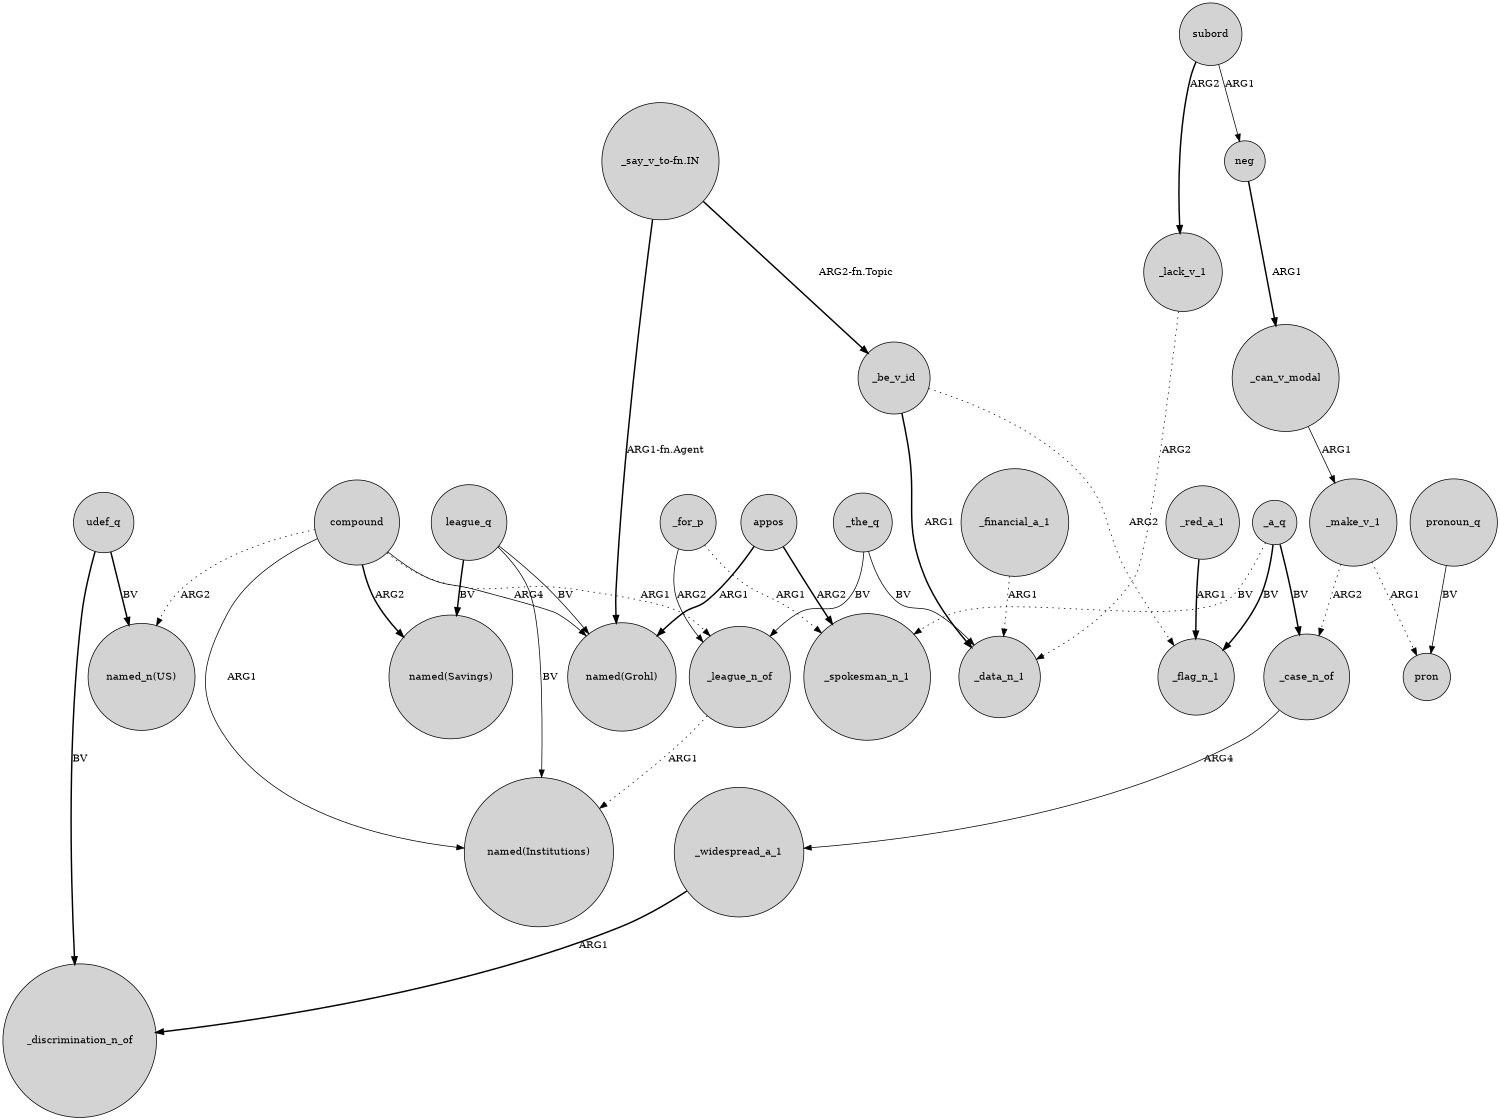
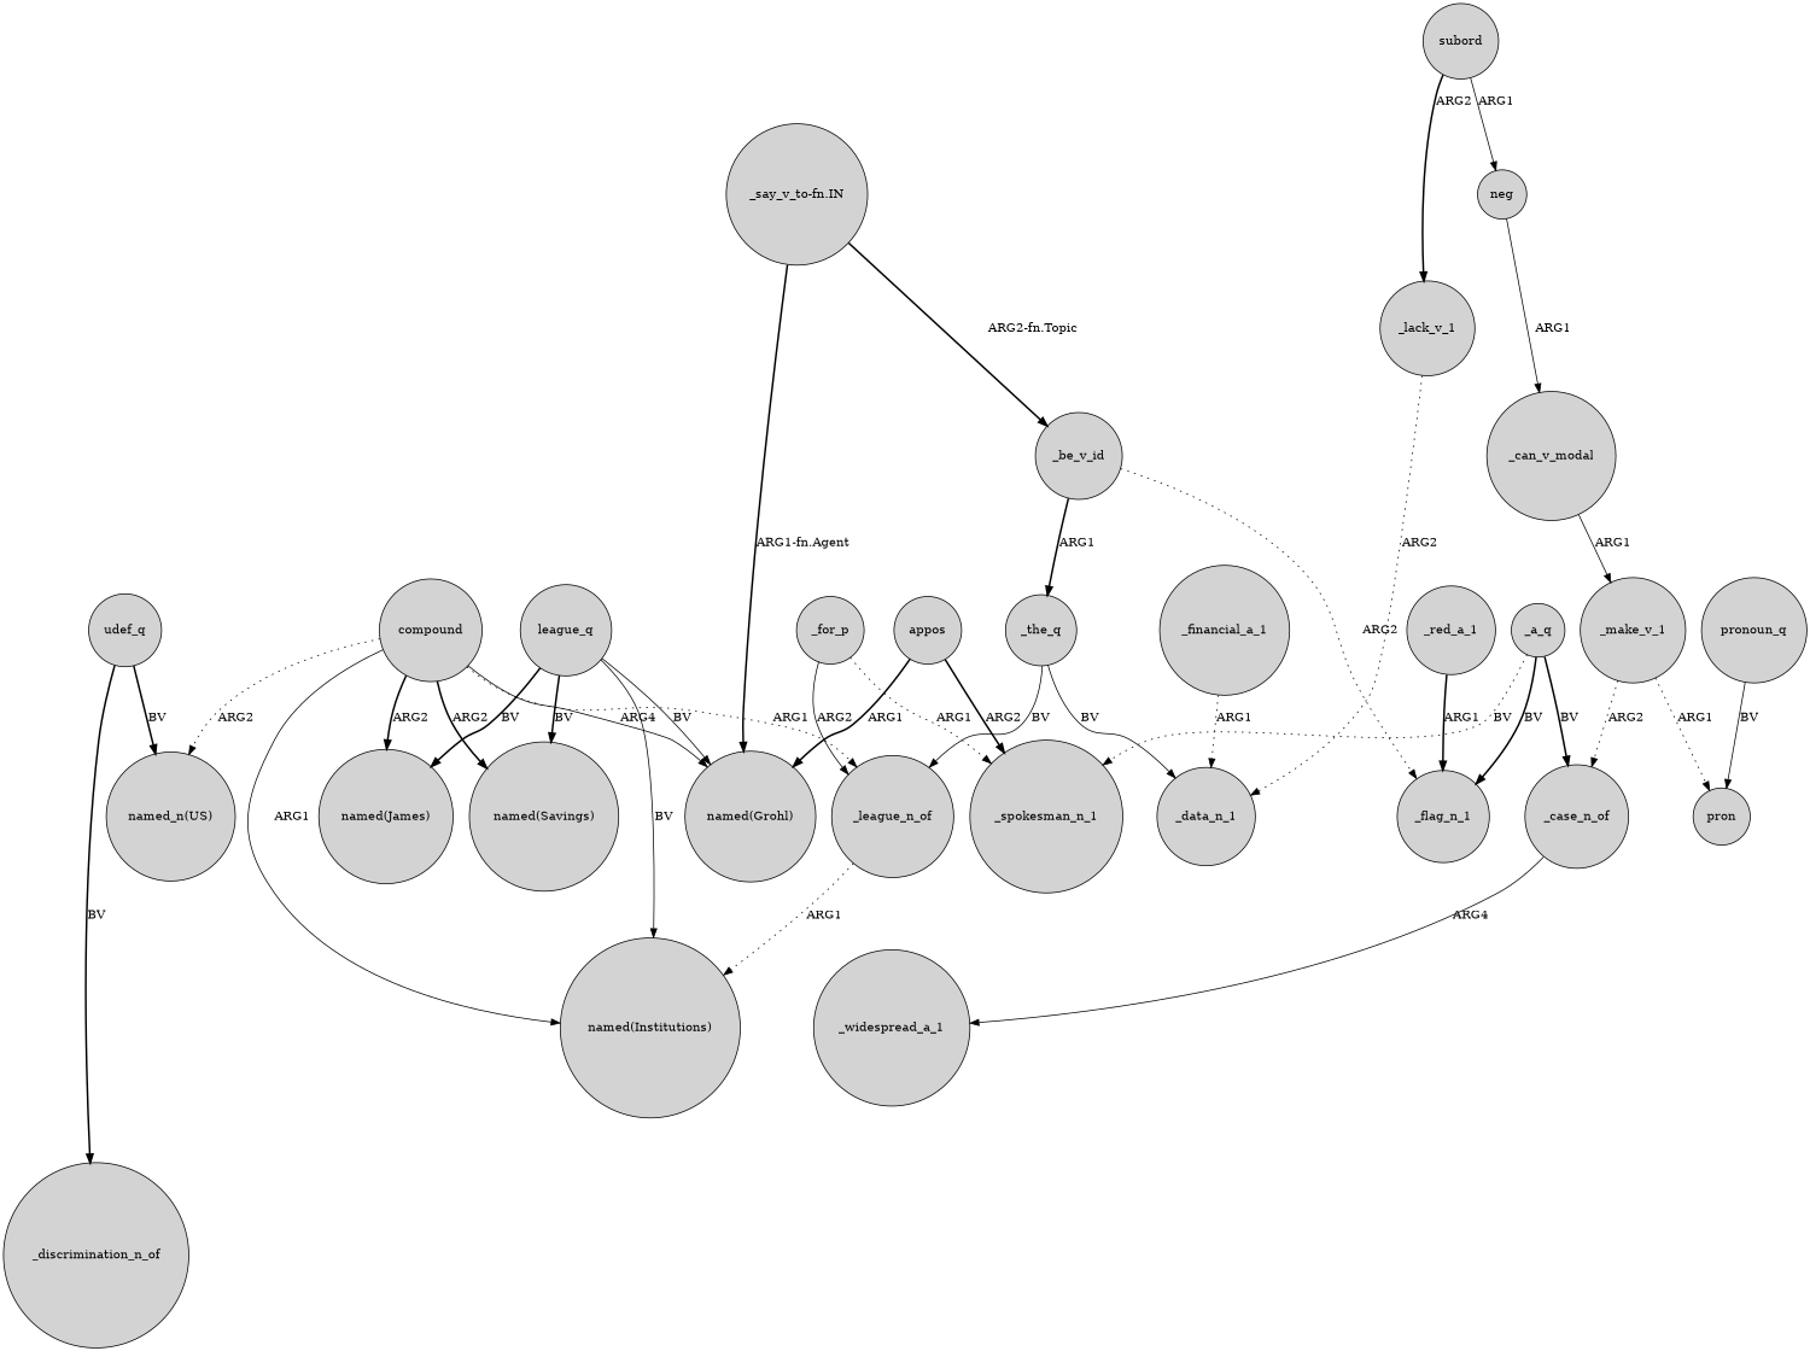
  digraph {
    node [shape=circle style=filled]
    edge [style=bold]
    _make_v_1
    _case_n_of
    pron
    _widespread_a_1
    _discrimination_n_of
    subord
    _lack_v_1
    neg
    _data_n_1
    _can_v_modal
    appos
    _spokesman_n_1
    "named(Grohl)"
    _for_p
    _league_n_of
    "named(Institutions)"
    udef_q
    "named_n(US)"
    _red_a_1
    _flag_n_1
    _financial_a_1
    "_say_v_to-fn.IN"
    _be_v_id
    _a_q
    compound
+   "named(James)"
    "named(Savings)"
    _the_q
    pronoun_q
    n30 [label=league_q]
    _make_v_1 -> _case_n_of [label=ARG2 style=dotted]
    _make_v_1 -> pron [label=ARG1 style=dotted]
    _case_n_of -> _widespread_a_1 [label=ARG4 style=solid]
-   _widespread_a_1 -> _discrimination_n_of [label=ARG1]
    subord -> _lack_v_1 [label=ARG2]
    subord -> neg [label=ARG1 style=solid]
    _lack_v_1 -> _data_n_1 [label=ARG2 style=dotted]
-   neg -> _can_v_modal [label=ARG1]
+   neg -> _can_v_modal [label=ARG1 style=solid]
    _can_v_modal -> _make_v_1 [label=ARG1 style=solid]
    appos -> _spokesman_n_1 [label=ARG2]
    appos -> "named(Grohl)" [label=ARG1]
    _for_p -> _spokesman_n_1 [label=ARG1 style=dotted]
    _for_p -> _league_n_of [label=ARG2 style=solid]
    _league_n_of -> "named(Institutions)" [label=ARG1 style=dotted]
    udef_q -> _discrimination_n_of [label=BV]
    udef_q -> "named_n(US)" [label=BV]
    _red_a_1 -> _flag_n_1 [label=ARG1]
    _financial_a_1 -> _data_n_1 [label=ARG1 style=dotted]
    "_say_v_to-fn.IN" -> "named(Grohl)" [label="ARG1-fn.Agent"]
    "_say_v_to-fn.IN" -> _be_v_id [label="ARG2-fn.Topic"]
-   _be_v_id -> _data_n_1 [label=ARG1]
+   _be_v_id -> _the_q [label=ARG1]
    _be_v_id -> _flag_n_1 [label=ARG2 style=dotted]
    _a_q -> _case_n_of [label=BV]
    _a_q -> _spokesman_n_1 [label=BV style=dotted]
    _a_q -> _flag_n_1 [label=BV]
    compound -> "named(Grohl)" [label=ARG4 style=solid]
    compound -> _league_n_of [label=ARG1 style=dotted]
    compound -> "named(Institutions)" [label=ARG1 style=solid]
    compound -> "named_n(US)" [label=ARG2 style=dotted]
+   compound -> "named(James)" [label=ARG2]
    compound -> "named(Savings)" [label=ARG2]
    _the_q -> _data_n_1 [label=BV style=solid]
    _the_q -> _league_n_of [label=BV style=solid]
    pronoun_q -> pron [label=BV style=solid]
    n30 -> "named(Grohl)" [label=BV style=solid]
    n30 -> "named(Institutions)" [label=BV style=solid]
+   n30 -> "named(James)" [label=BV]
    n30 -> "named(Savings)" [label=BV]
  }
